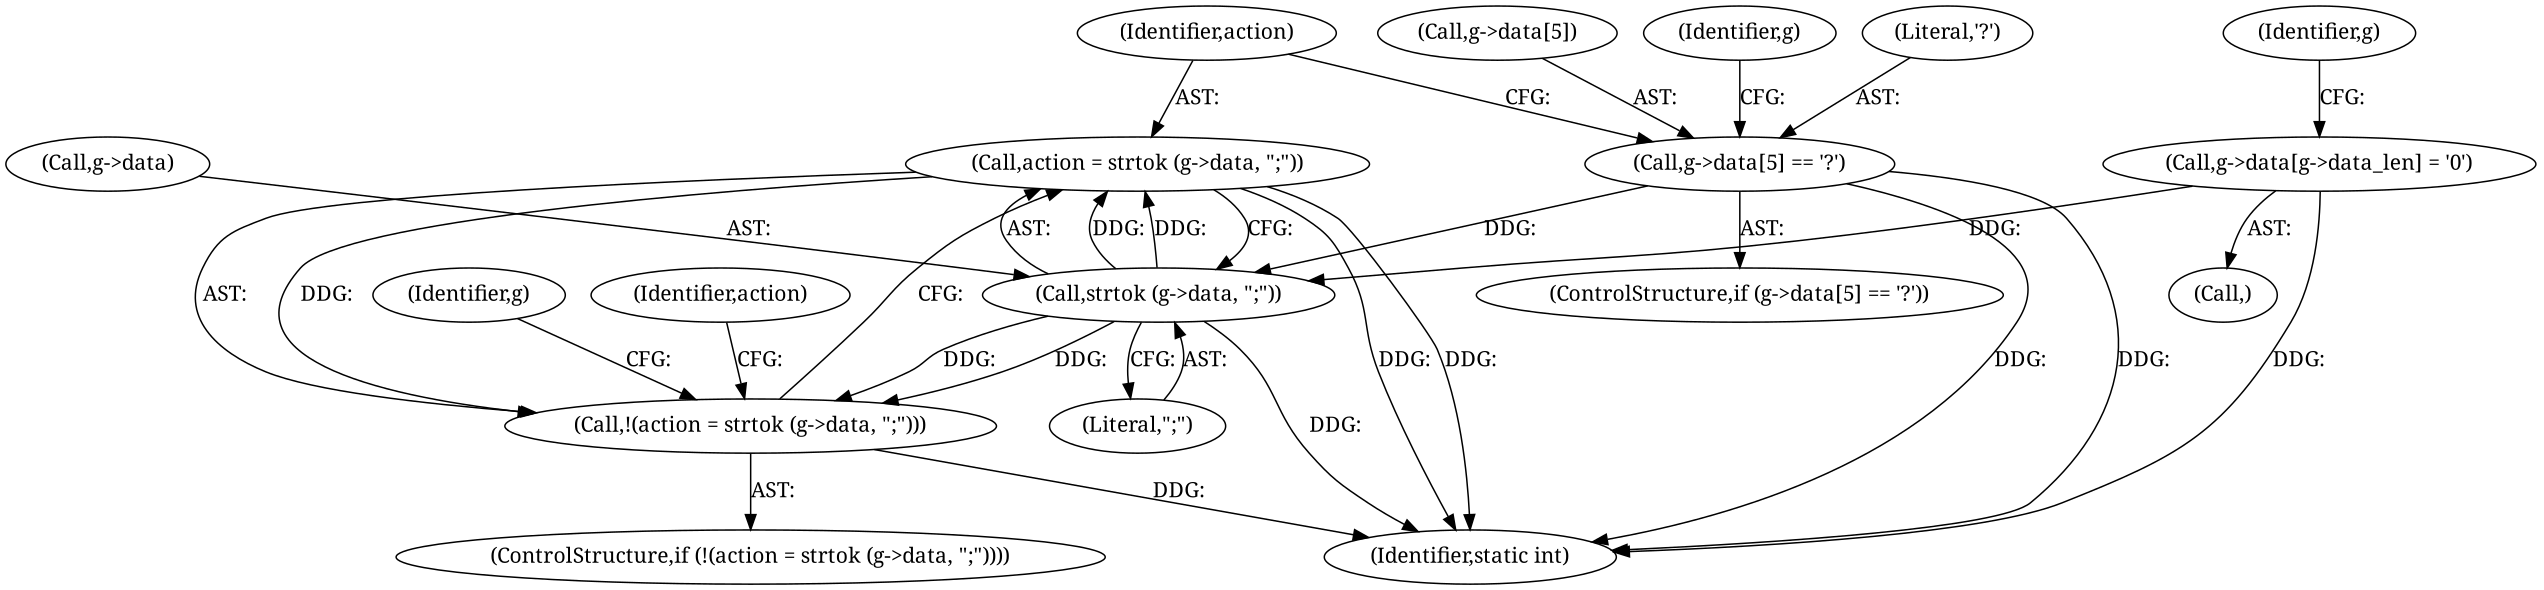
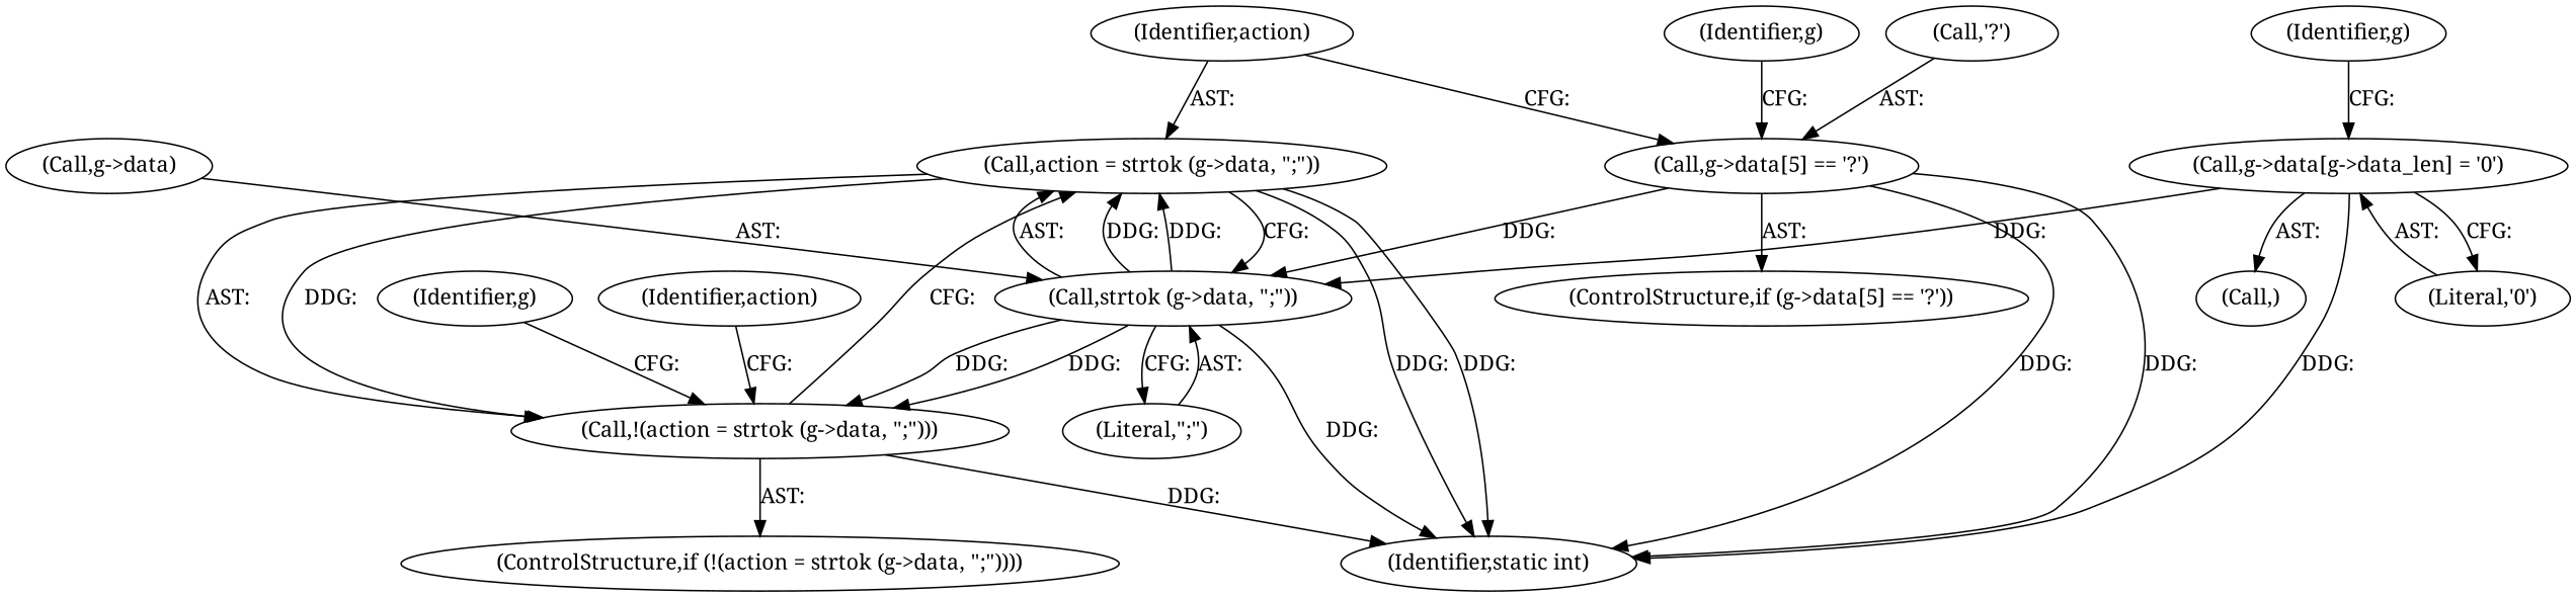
  digraph {
    fontname="Noto Serif"
    node [fontname="Noto Serif"]
    edge [fontname="Noto Serif"]
    n1 [label="(Call,action = strtok (g->data, \";\"))"]
    n2 [label="(Call,strtok (g->data, \";\"))"]
    n3 [label="(Call,!(action = strtok (g->data, \";\")))"]
    n4 [label="(Identifier,static int)"]
    n5 [label="(Literal,\";\")"]
    n6 [label="(ControlStructure,if (!(action = strtok (g->data, \";\"))))"]
    n7 [label="(Call,g->data[5] == '?')"]
    n8 [label="(ControlStructure,if (g->data[5] == '?'))"]
-   n9 [label="(Literal,'?')"]
+   n9 [label="(Call,'?')"]
    n10 [label="(Call,g->data[g->data_len] = '\0')"]
    n11 [label="(Call,)"]
+   n12 [label="(Literal,'\0')"]
    n13 [label="(Identifier,action)"]
    n14 [label="(Identifier,g)"]
-   n15 [label="(Call,g->data[5])"]
    n16 [label="(Identifier,action)"]
    n17 [label="(Identifier,g)"]
    n18 [label="(Call,g->data)"]
    n19 [label="(Identifier,g)"]
    n1 -> n2 [label="CFG: "]
    n1 -> n3 [label="AST: "]
    n1 -> n3 [label="DDG: "]
    n1 -> n4 [label="DDG: "]
    n1 -> n4 [label="DDG: "]
    n2 -> n1 [label="AST: "]
    n2 -> n1 [label="DDG: "]
    n2 -> n1 [label="DDG: "]
    n2 -> n3 [label="DDG: "]
    n2 -> n3 [label="DDG: "]
    n2 -> n4 [label="DDG: "]
    n2 -> n5 [label="CFG: "]
    n3 -> n1 [label="CFG: "]
    n3 -> n4 [label="DDG: "]
    n3 -> n6 [label="AST: "]
    n5 -> n2 [label="AST: "]
    n7 -> n2 [label="DDG: "]
    n7 -> n4 [label="DDG: "]
    n7 -> n4 [label="DDG: "]
    n7 -> n8 [label="AST: "]
    n9 -> n7 [label="AST: "]
    n10 -> n2 [label="DDG: "]
    n10 -> n4 [label="DDG: "]
    n10 -> n11 [label="AST: "]
+   n10 -> n12 [label="CFG: "]
+   n12 -> n10 [label="AST: "]
    n13 -> n1 [label="AST: "]
    n13 -> n7 [label="CFG: "]
    n14 -> n3 [label="CFG: "]
-   n15 -> n7 [label="AST: "]
    n16 -> n3 [label="CFG: "]
    n17 -> n10 [label="CFG: "]
    n18 -> n2 [label="AST: "]
    n19 -> n7 [label="CFG: "]
  }
